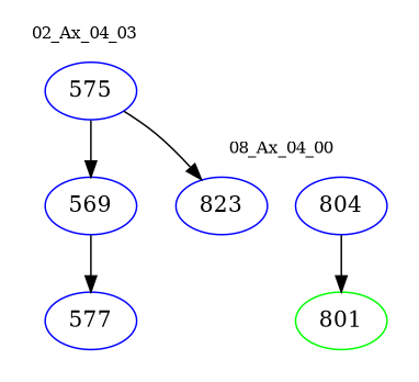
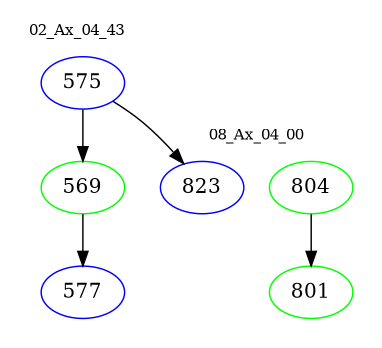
  digraph {
    node [color=blue]
    edge [color=black]
    n1 [label=575]
-   n2 [label=569]
+   n2 [color=green label=569]
    n3 [label=577]
-   n4 [label=804]
+   n4 [color=green label=804]
    n5 [color=green label=801]
    n6 [label=823]
    subgraph cluster_1 {
      color=white
      fontsize=10
-     label="02_Ax_04_03"
+     label="02_Ax_04_43"
      n1
      n2
      n3
    }
    subgraph cluster_2 {
      color=white
      fontsize=10
      label="08_Ax_04_00"
      n4
      n5
      n6
    }
    n1 -> n2
    n1 -> n6
    n2 -> n3
    n4 -> n5
  }
